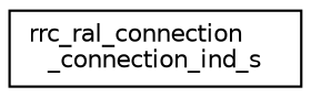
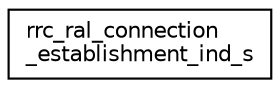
  digraph {
    rankdir=TB
-   n1 [color=black fillcolor=white fontname=Helvetica fontsize=10 height=0.2 label="rrc_ral_connection\l_connection_ind_s" shape=record style=filled width=0.4]
+   n1 [color=black fillcolor=white fontname=Helvetica fontsize=10 height=0.2 label="rrc_ral_connection\l_establishment_ind_s" shape=record style=filled width=0.4]
  }
